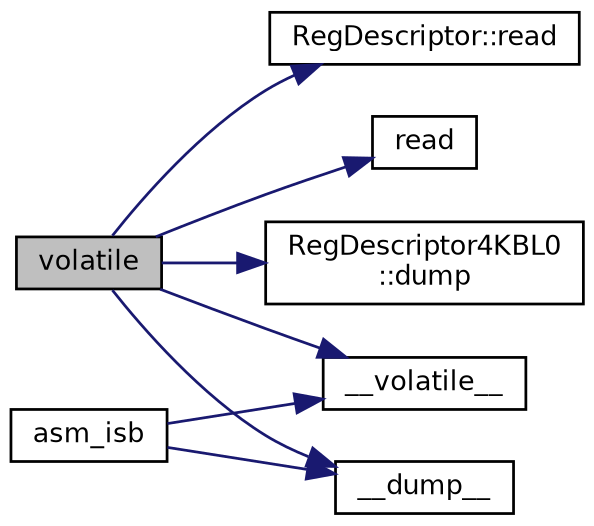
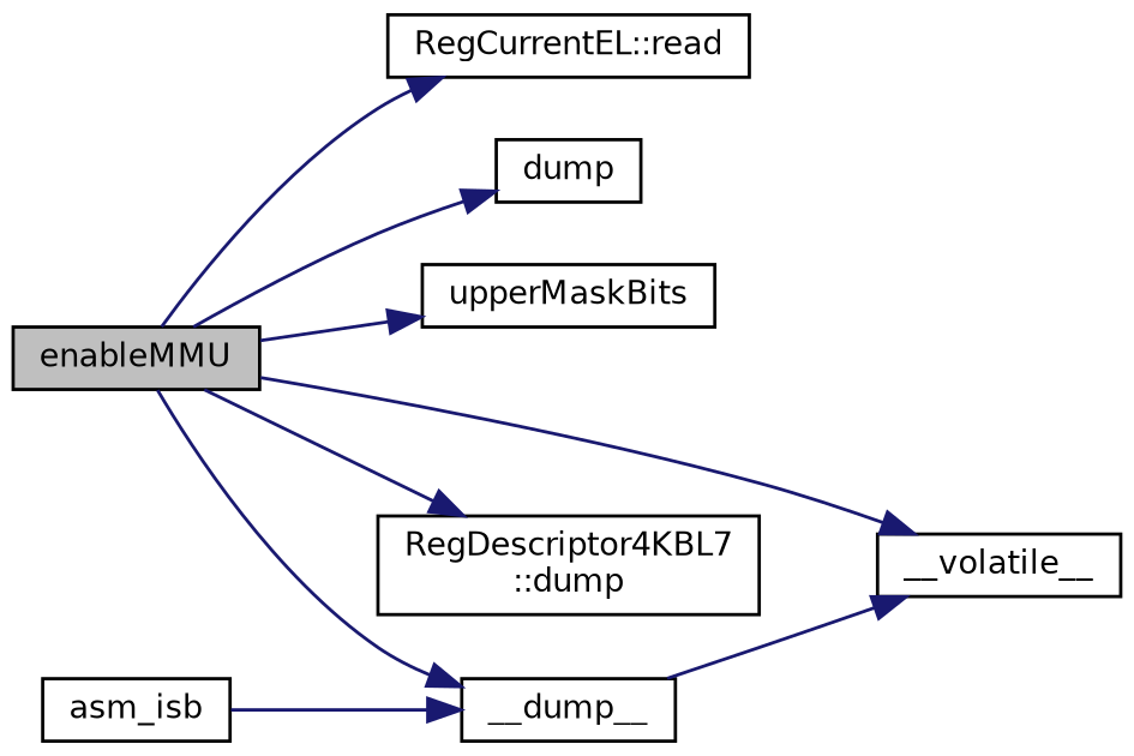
  digraph {
    rankdir=LR
    node [color=black fillcolor=white fontname=Helvetica fontsize=10 shape=record style=filled]
    edge [color=midnightblue fontname=Helvetica fontsize=10 labelfontname=Helvetica labelfontsize=10 style=solid]
-   n1 [fillcolor=grey75 fontcolor=black height=0.2 label=volatile width=0.4]
-   n2 [height=0.2 label="RegDescriptor::read" width=0.4]
-   n3 [height=0.2 label=read width=0.4]
+   n1 [fillcolor=grey75 fontcolor=black height=0.2 label=enableMMU width=0.4]
+   n2 [height=0.2 label="RegCurrentEL::read" width=0.4]
+   n3 [height=0.2 label=dump width=0.4]
+   n4 [height=0.2 label=upperMaskBits width=0.4]
    n5 [height=0.2 label=__dump__ width=0.4]
    n6 [height=0.2 label=__volatile__ width=0.4]
-   n7 [height=0.2 label="RegDescriptor4KBL0\l::dump" width=0.4]
+   n7 [height=0.2 label="RegDescriptor4KBL7\l::dump" width=0.4]
    n8 [height=0.2 label=asm_isb width=0.4]
    n1 -> n2
    n1 -> n3
+   n1 -> n4
    n1 -> n5
    n1 -> n6
    n1 -> n7
    n8 -> n5
-   n8 -> n6
+   n5 -> n6
  }
